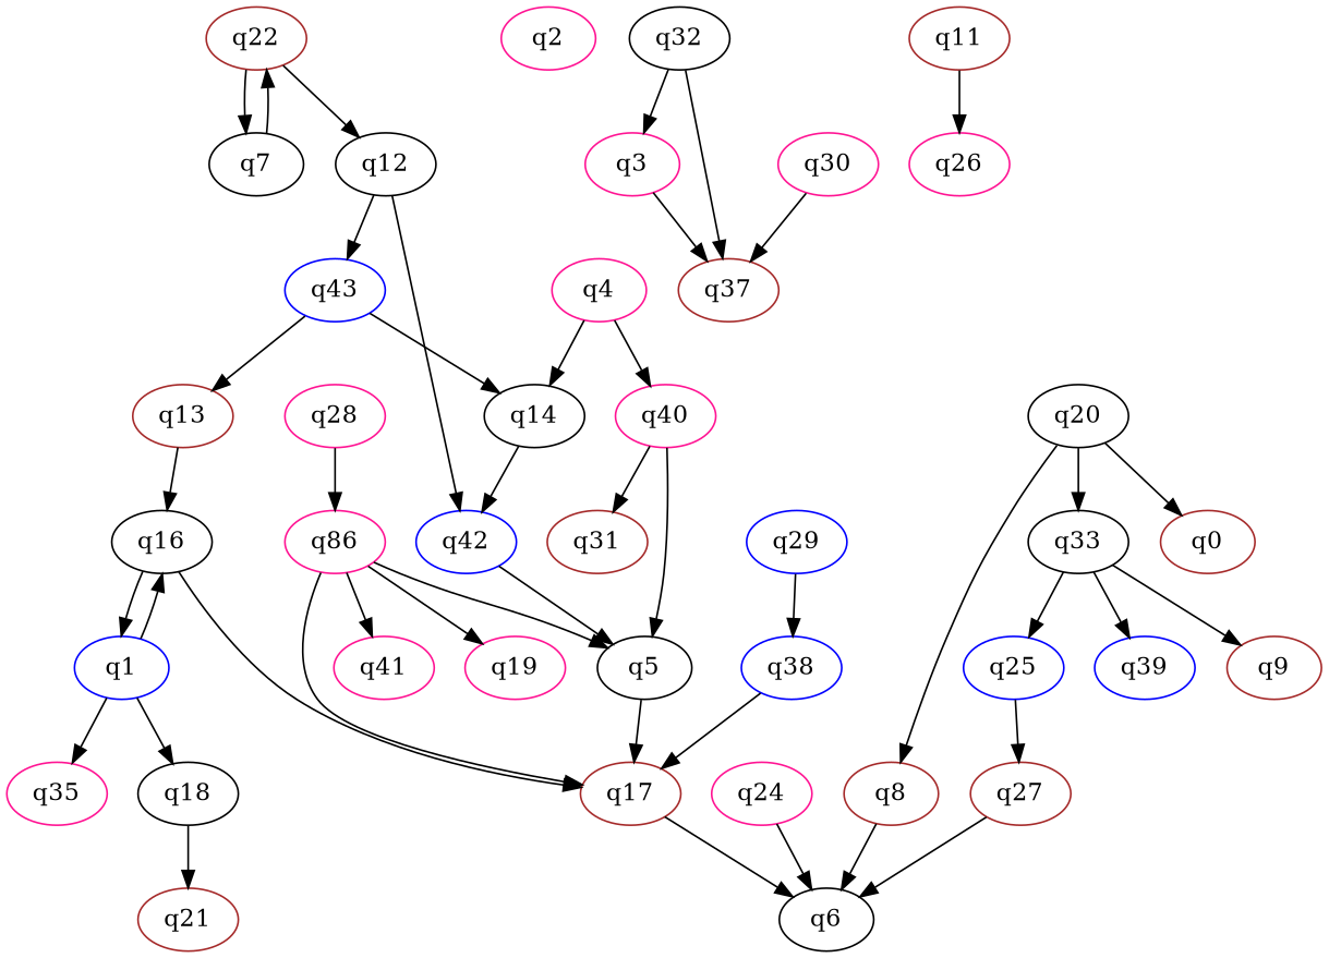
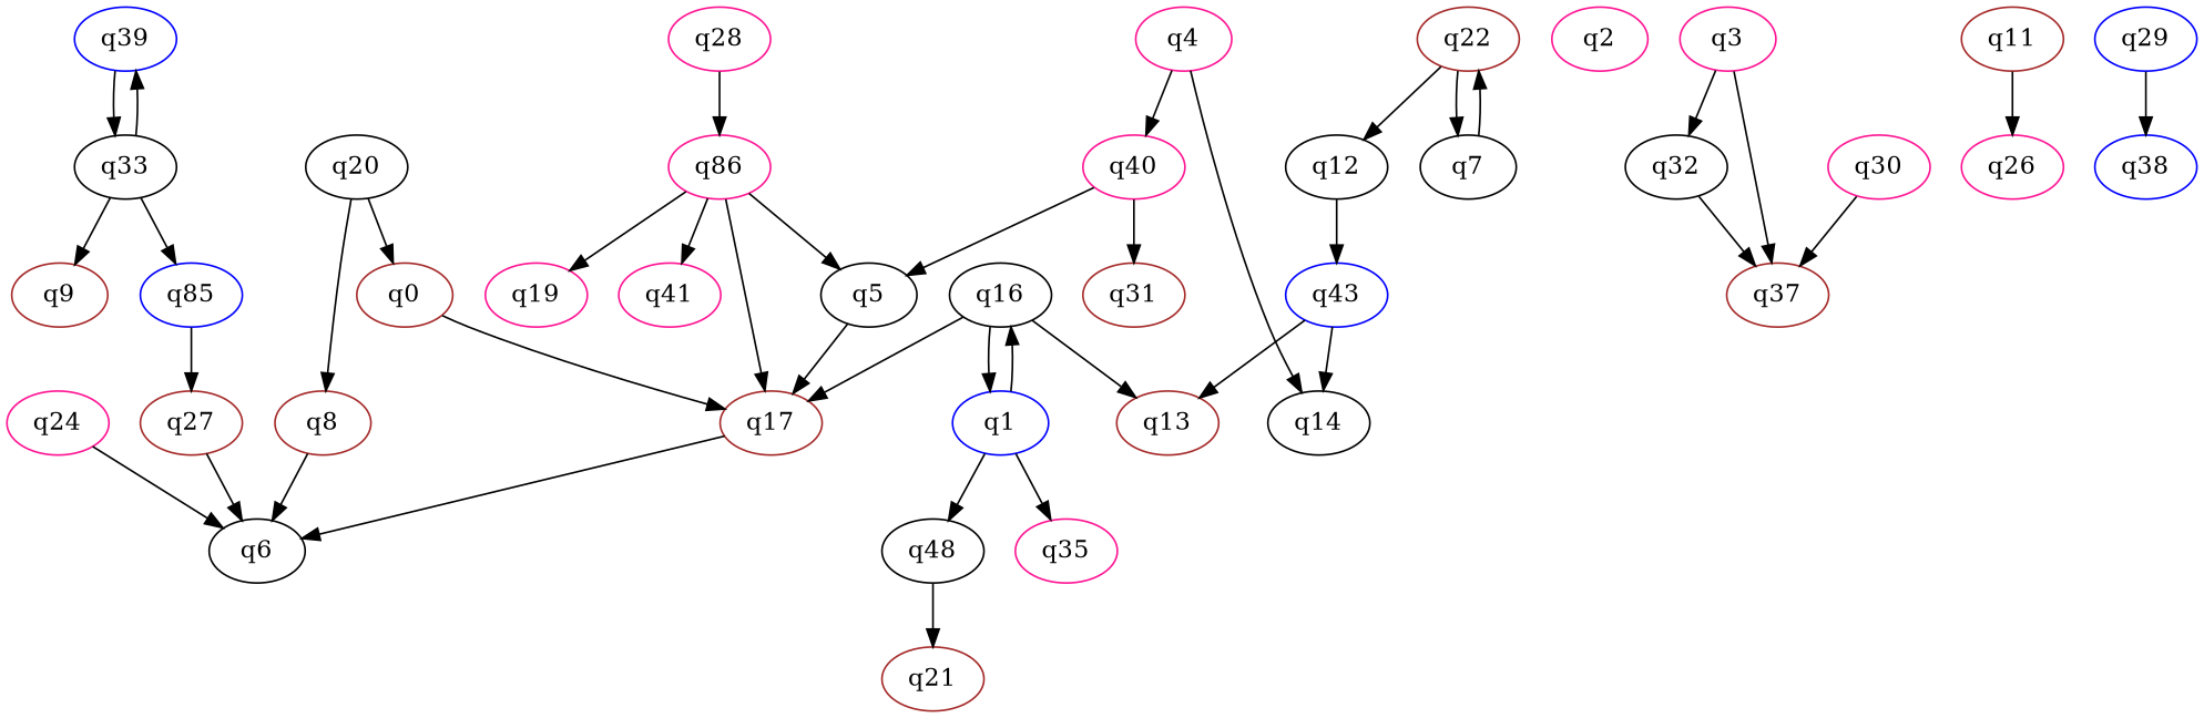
  digraph {
    node [color=deeppink]
    q39 [color=blue initial=1]
    q33 [color=black]
    q9 [color=brown]
-   q25 [color=blue]
+   q25 [color=blue label=q85]
    q2 [final=1]
    q1 [color=blue]
    q16 [color=black]
-   q18 [color=black]
+   q18 [color=black label=q48]
    q35
    q17 [color=brown]
    q21 [color=brown]
    q6 [color=black]
    q32 [color=black]
    q3
    q37 [color=brown]
    q14 [color=black]
    q4
    q40
-   q42 [color=blue]
    q5 [color=black]
    q31 [color=brown]
    q7 [color=black]
    q22 [color=brown]
    q12 [color=black]
    q43 [color=blue]
    q8 [color=brown]
    q30
    q11 [color=brown]
    q26
    q13 [color=brown]
    q20 [color=black]
    q0 [color=brown]
    q24
    q27 [color=brown]
    n35 [label=q86]
    q28
    q19
    q41
    q29 [color=blue]
    q38 [color=blue]
-   q20 -> q33
+   q39 -> q33
    q33 -> q39
    q33 -> q9
    q33 -> q25
    q25 -> q27
    q1 -> q16
    q1 -> q18
    q1 -> q35
    q16 -> q1
    q16 -> q17
    q18 -> q21
    q17 -> q6
    q32 -> q37
-   q32 -> q3
+   q3 -> q32
    q3 -> q37
-   q14 -> q42
    q4 -> q14
    q4 -> q40
    q40 -> q5
    q40 -> q31
-   q42 -> q5
    q5 -> q17
    q7 -> q22
    q22 -> q7
    q22 -> q12
-   q12 -> q42
    q12 -> q43
    q43 -> q14
    q43 -> q13
    q8 -> q6
    q30 -> q37
    q11 -> q26
-   q13 -> q16
+   q16 -> q13
    q20 -> q8
    q20 -> q0
    q24 -> q6
    q27 -> q6
    n35 -> q17
    n35 -> q5
    n35 -> q19
    n35 -> q41
    q28 -> n35
    q29 -> q38
-   q38 -> q17
+   q0 -> q17
  }
